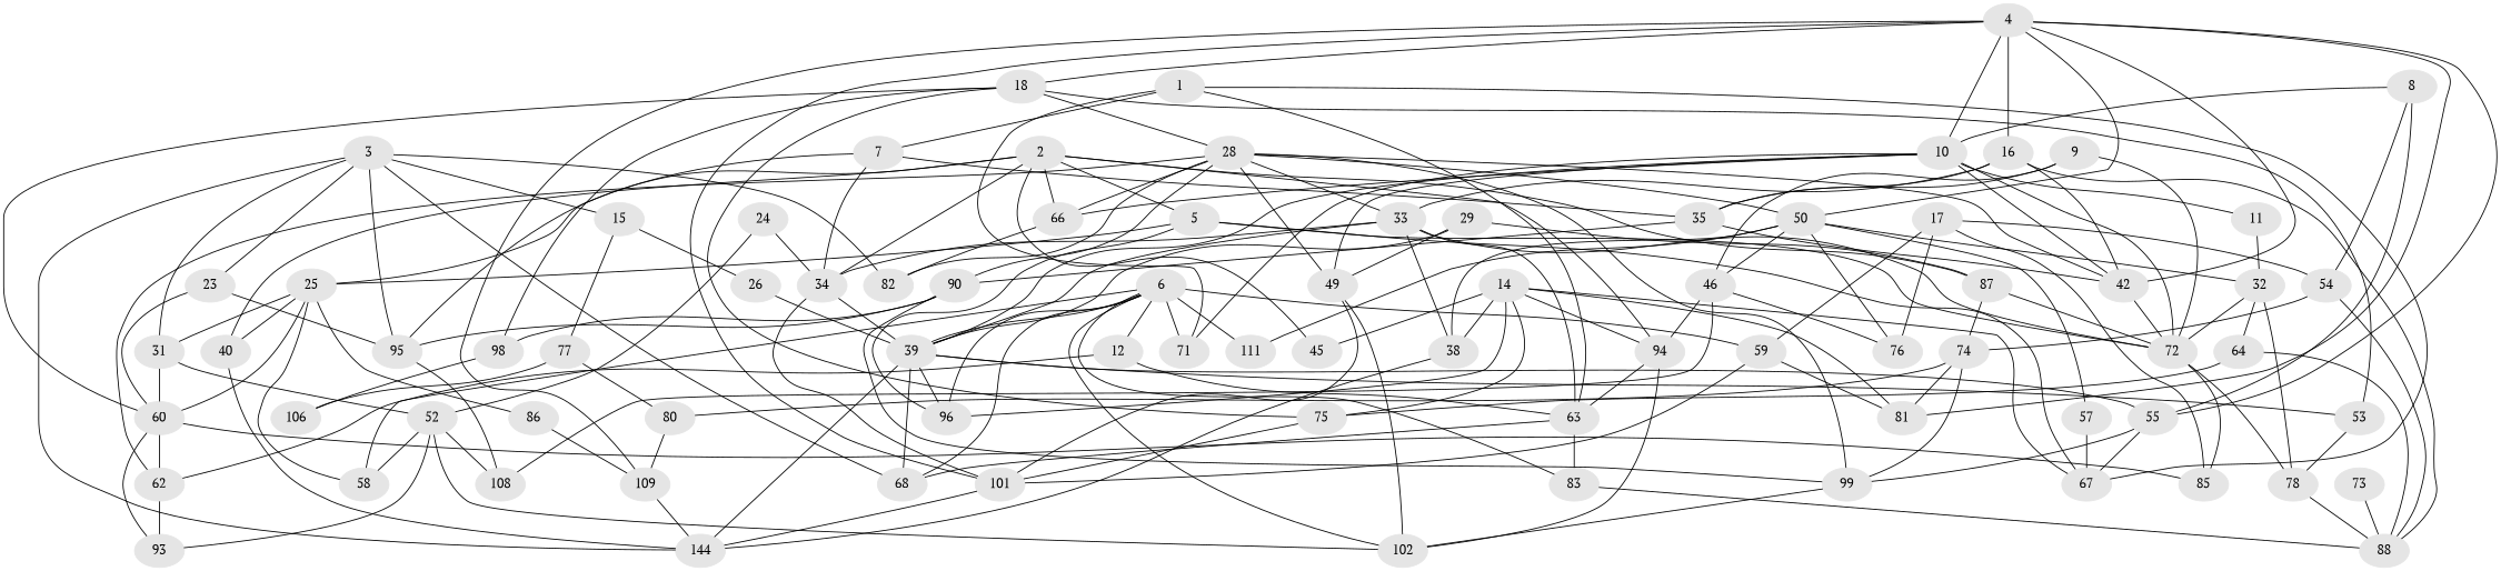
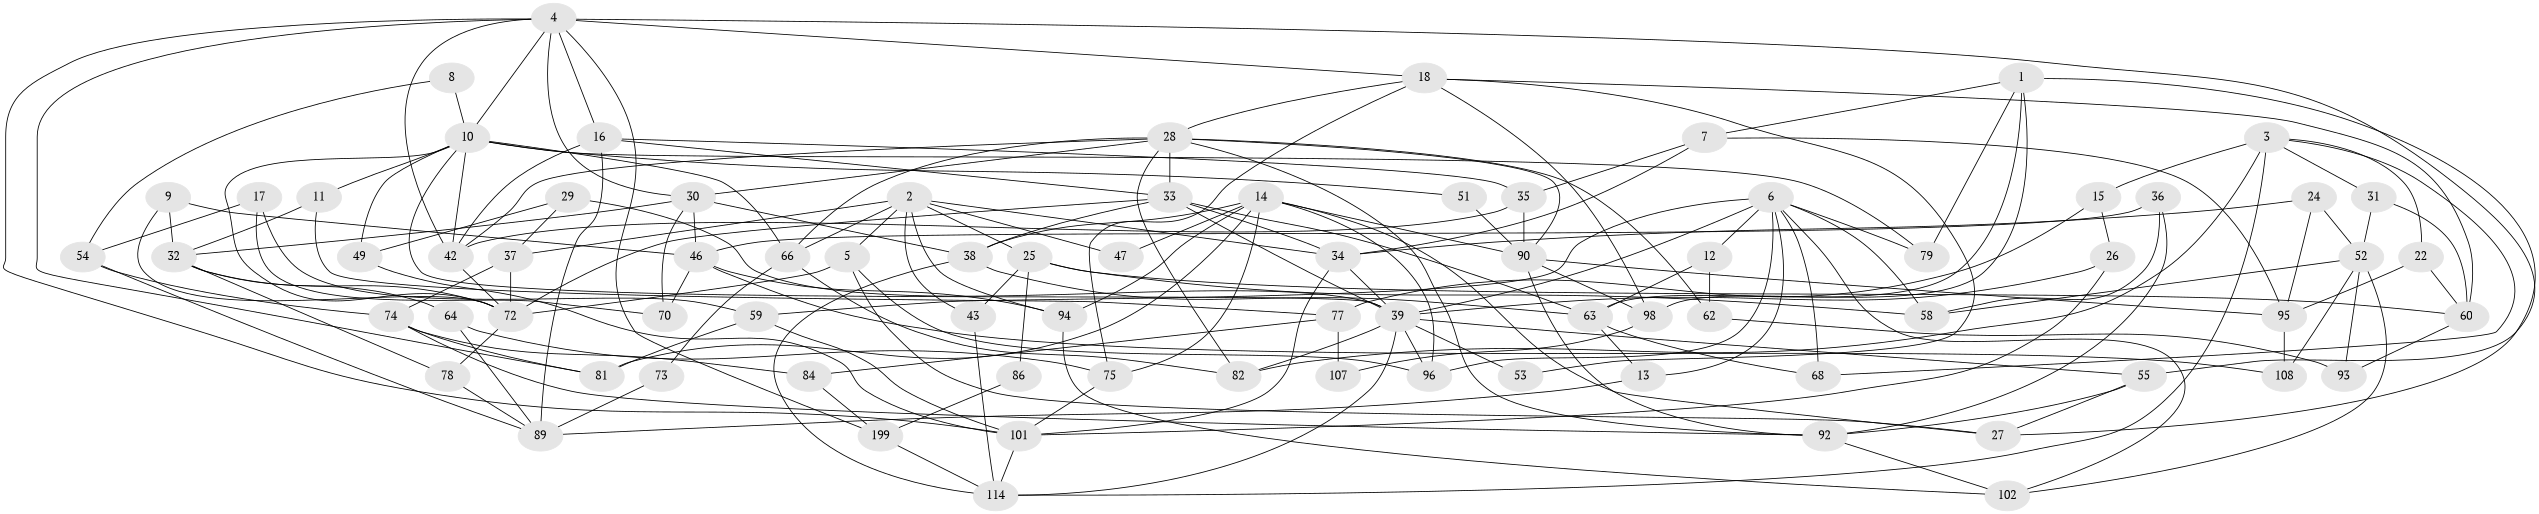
  graph {
    fontname="PT Serif"
    node [color=gray90 fontname="PT Serif" style=filled]
    edge [fontname="PT Serif"]
    1 [super="+76"]
    7
    63
-   67 [super="+103"]
-   79 [label=71]
+   67 [super="+103" label=27]
+   79
    98
    34 [super="+47"]
    95
    35
    68 [super="+100"]
-   83
-   106
+   83 [label=13]
+   106 [label=107]
    2 [super="+107"]
    5 [super="+27"]
    25 [super="+65"]
-   37 [label=87]
-   43 [label=40]
-   45
+   37
+   43
+   45 [label=47]
    66
    94
    72 [super="+117"]
    96
    31 [super="+69"]
    58
    60 [super="+87"]
    86
    101 [super="+115"]
    39 [super="+44"]
    74
-   114 [label=144]
+   114
    82
    73
    102
    3 [super="+13"]
    15
-   22 [label=23]
+   22
    77
    26
    52 [super="+104"]
    108
    4 [super="+19+21"]
    10 [super="+89+40"]
    16 [super="+20"]
    18 [super="+119"]
-   30 [super="+113+97" label=50]
+   30 [super="+113+97"]
    42 [super="+105"]
    55
    81
-   109
+   109 [label=199]
    11 [super="+84"]
    49
+   51
    33 [super="+116+61"]
-   88
+   88 [label=89]
    75
    28 [super="+48+99"]
    53
-   111
    46 [super="+56"]
    32
    38 [super="+50"]
-   70 [label=76]
-   57
-   92 [label=99]
-   85
+   70
+   92
    78
    6 [super="+23"]
    12
    59
    62
    90 [super="+118"]
    8
    54
    9
    64
-   80
+   80 [label=84]
    93
    14 [super="+41"]
    17
    24
    29
+   36
    1 -- 7
    1 -- 63
    1 -- 67
    1 -- 79
+   1 -- 98
    7 -- 34
    7 -- 95
    7 -- 35
    63 -- 68
    63 -- 83
    98 -- 106
    34 -- 101
    34 -- 39
    95 -- 108
    35 -- 42
    35 -- 90
    83 -- 88
    2 -- 34
    2 -- 5
    2 -- 25
    2 -- 37
    2 -- 43
    2 -- 45
    2 -- 66
    2 -- 94
    5 -- 67
-   5 -- 25
    5 -- 72
    5 -- 96
    25 -- 43
-   25 -- 31
    25 -- 58
    25 -- 60
    25 -- 86
    37 -- 72
    37 -- 74
    43 -- 114
    66 -- 82
+   66 -- 73
    94 -- 102
-   72 -- 85
    72 -- 78
    31 -- 60
    31 -- 52
-   60 -- 85
-   60 -- 62
    60 -- 93
    86 -- 109
    101 -- 114
-   39 -- 68
+   39 -- 82
    39 -- 96
    39 -- 114
    39 -- 55
    39 -- 53
    74 -- 81
    74 -- 92
    74 -- 80
    73 -- 88
-   3 -- 95
+   24 -- 95
    3 -- 68
    3 -- 31
    3 -- 114
    3 -- 82
    3 -- 15 [weight=2]
    3 -- 22
    15 -- 77
    15 -- 26
    22 -- 95
    22 -- 60
    77 -- 106
    77 -- 80
+   26 -- 101
    26 -- 39
    52 -- 58
    52 -- 102
    52 -- 108
    52 -- 93
    4 -- 101
    4 -- 10
    4 -- 16
    4 -- 18
    4 -- 30
    4 -- 42
    4 -- 55
    4 -- 81
    4 -- 109
    10 -- 79
    10 -- 66
    10 -- 72
    10 -- 39
    10 -- 42
    10 -- 11
    10 -- 49
+   10 -- 51
    16 -- 35
    16 -- 42
    16 -- 33
    16 -- 88
    18 -- 98
    18 -- 60
    18 -- 75
    18 -- 28
    18 -- 53
-   30 -- 111
    30 -- 46
    30 -- 32
    30 -- 38
    30 -- 70
-   30 -- 57
    42 -- 72
    55 -- 67
    55 -- 92
    109 -- 114
+   11 -- 77
    11 -- 32
    49 -- 101
-   49 -- 102
+   51 -- 90
    33 -- 63
    33 -- 34
    33 -- 72
    33 -- 39
    33 -- 38 [weight=2]
    75 -- 101
    28 -- 66
    28 -- 82
    28 -- 30
    28 -- 42
-   28 -- 49
    28 -- 33
    28 -- 92
    28 -- 62
    28 -- 90
-   53 -- 78
    46 -- 94
    46 -- 108
    46 -- 70
    32 -- 72
    32 -- 78
    32 -- 64
-   94 -- 63
+   38 -- 63
    38 -- 114
-   57 -- 67
    92 -- 102
    78 -- 88
    6 -- 79
    6 -- 68
    6 -- 83
    6 -- 96 [weight=2]
    6 -- 58
    6 -- 39
    6 -- 102
-   6 -- 111
    6 -- 12
    6 -- 59
    12 -- 63
    12 -- 62
    59 -- 101
    59 -- 81
    62 -- 93
    90 -- 98
    90 -- 95
    90 -- 92
    8 -- 10
-   8 -- 55
    8 -- 54
    54 -- 74
    54 -- 88
-   9 -- 35
+   9 -- 32
    9 -- 72
    9 -- 46
    64 -- 88
    64 -- 75
    80 -- 109
    14 -- 67
    14 -- 45
    14 -- 94
    14 -- 96
    14 -- 81
    14 -- 75
    14 -- 38
+   14 -- 90
    17 -- 70
-   17 -- 85
    17 -- 59
    17 -- 54
    24 -- 34
    24 -- 52
    29 -- 37
    29 -- 39
    29 -- 49
+   36 -- 58
+   36 -- 46
+   36 -- 92
  }
